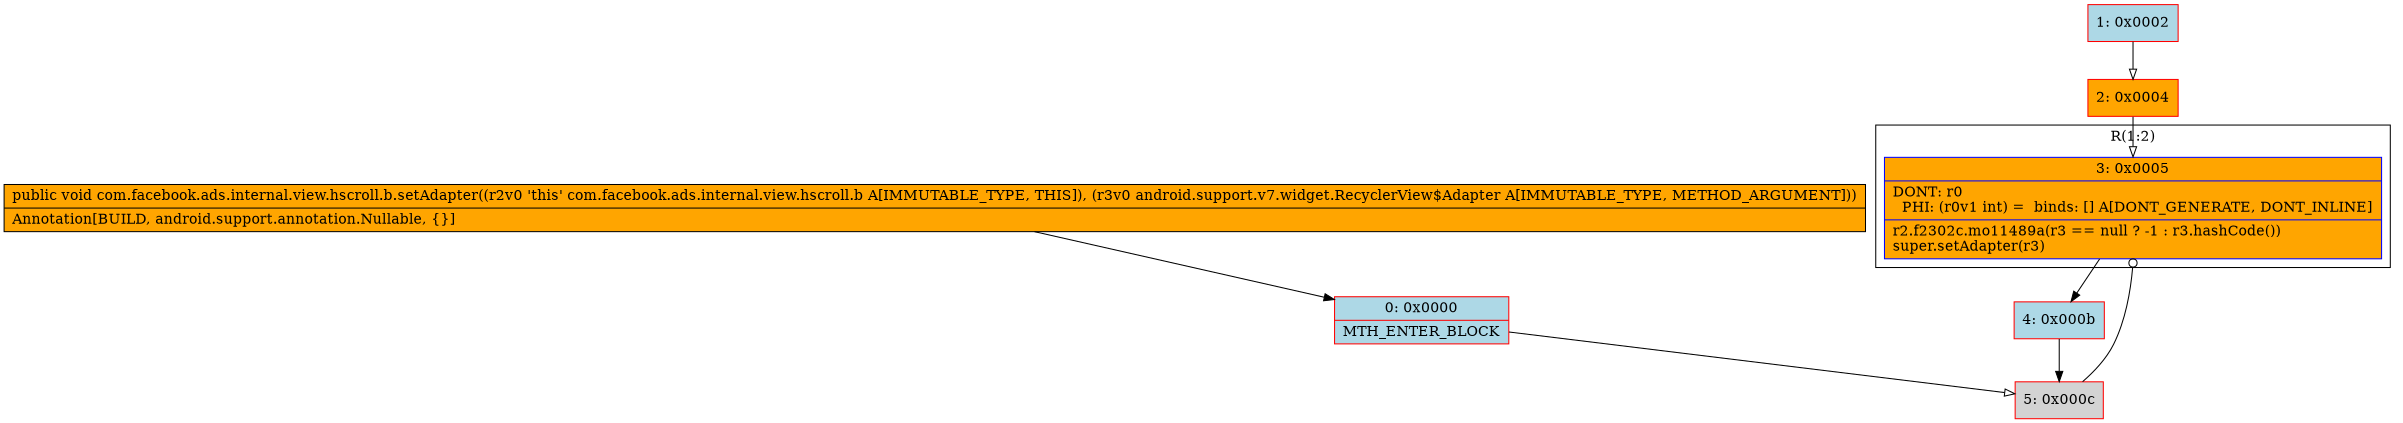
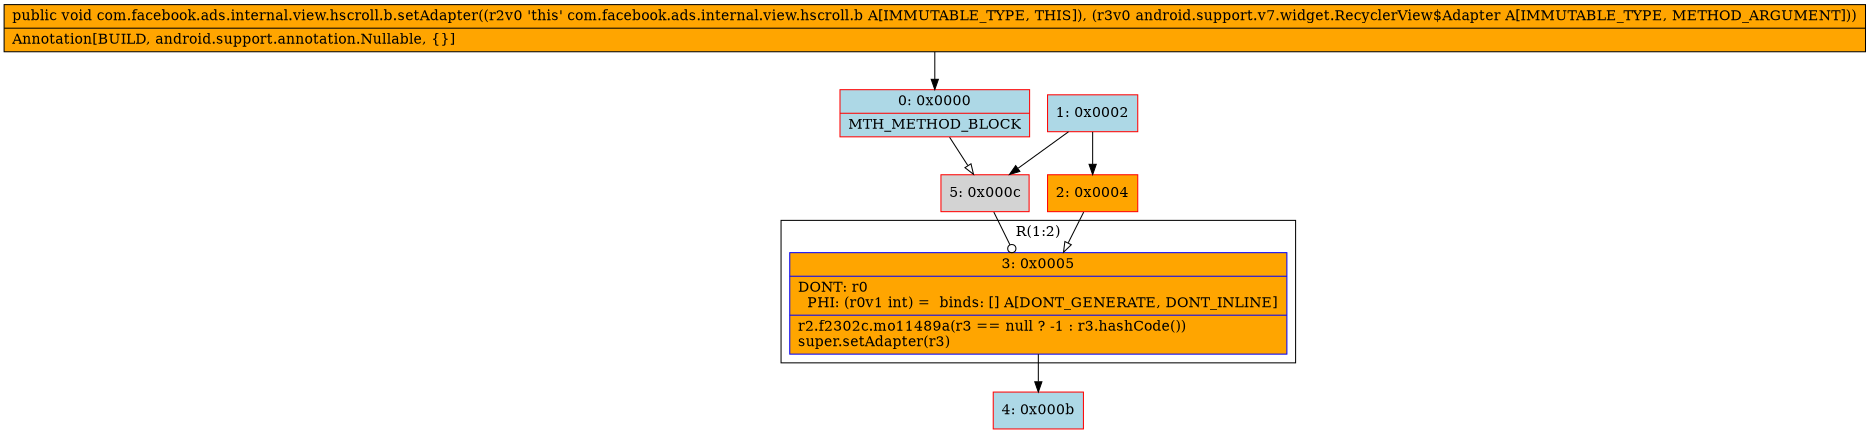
  digraph {
    node [color=red fillcolor=orange shape=record style=filled]
    edge [arrowhead=normal]
    n1 [color=blue label="{3\:\ 0x0005|DONT: r0 \l  PHI: (r0v1 int) =  binds: [] A[DONT_GENERATE, DONT_INLINE]\l|r2.f2302c.mo11489a(r3 == null ? \-1 : r3.hashCode())\lsuper.setAdapter(r3)\l}"]
    n2 [fillcolor=lightblue label="{4\:\ 0x000b}"]
-   n3 [fillcolor=lightblue label="{0\:\ 0x0000|MTH_ENTER_BLOCK\l}"]
+   n3 [fillcolor=lightblue label="{0\:\ 0x0000|MTH_METHOD_BLOCK\l}"]
    n4 [fillcolor=lightgrey label="{5\:\ 0x000c}"]
    n5 [fillcolor=lightblue label="{1\:\ 0x0002}"]
    n6 [label="{2\:\ 0x0004}"]
    n7 [label="{public void com.facebook.ads.internal.view.hscroll.b.setAdapter((r2v0 'this' com.facebook.ads.internal.view.hscroll.b A[IMMUTABLE_TYPE, THIS]), (r3v0 android.support.v7.widget.RecyclerView$Adapter A[IMMUTABLE_TYPE, METHOD_ARGUMENT]))  | Annotation[BUILD, android.support.annotation.Nullable, \{\}]\l}" color=""]
    subgraph cluster_1 {
      label="R(1:2)"
      n1
    }
    n1 -> n2
    n3 -> n4 [arrowhead=onormal]
    n4 -> n1 [arrowhead=odot]
-   n2 -> n4
-   n5 -> n6 [arrowhead=onormal]
+   n5 -> n4
+   n5 -> n6
    n6 -> n1 [arrowhead=onormal]
    n7 -> n3
  }
